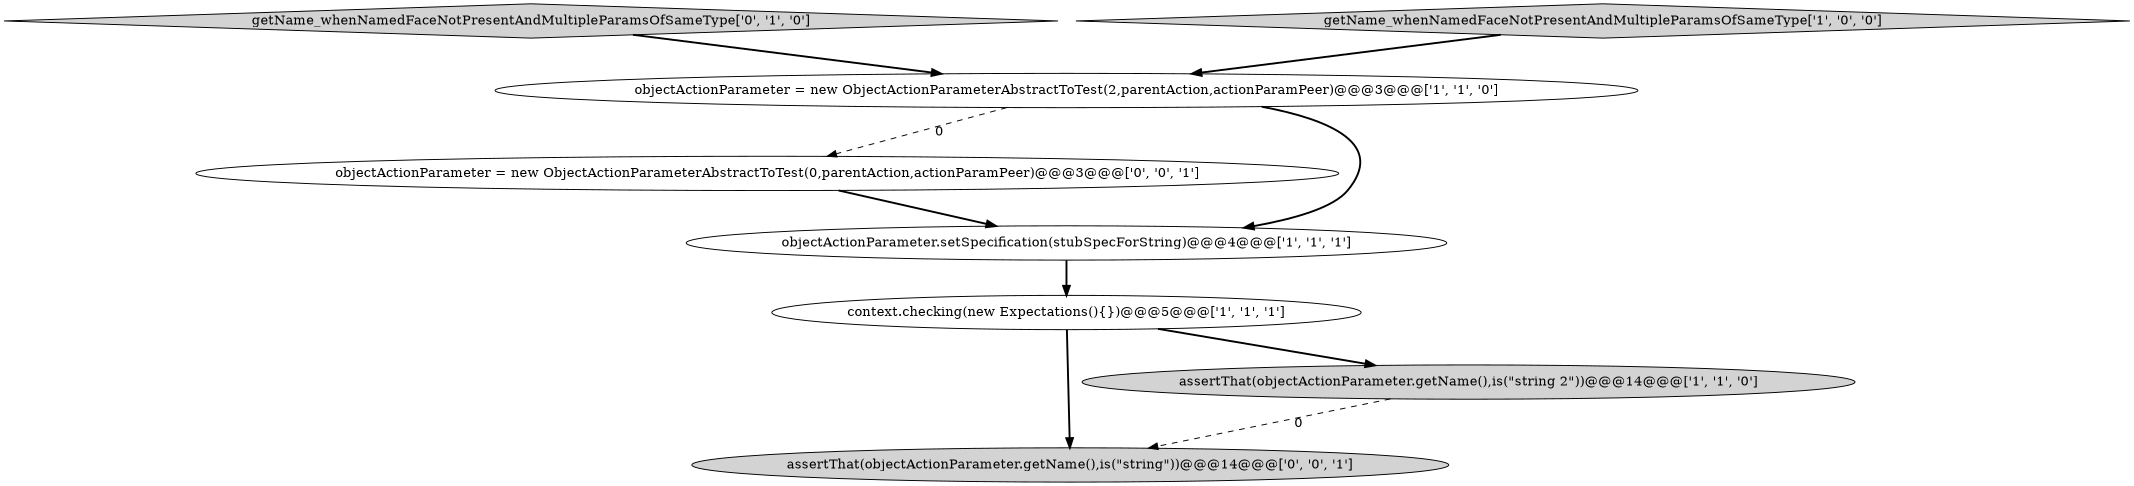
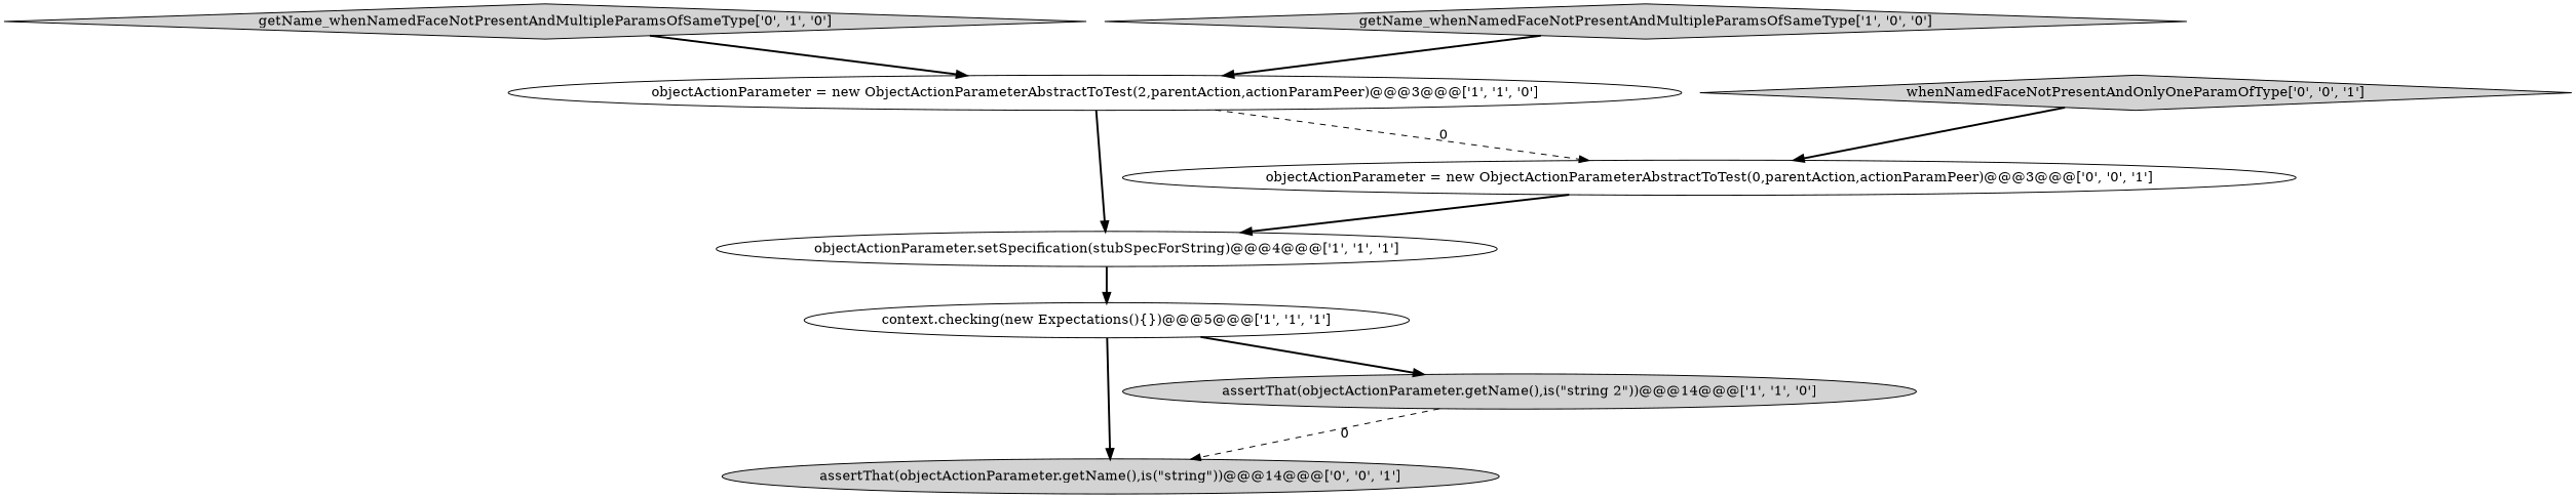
  digraph {
    node [fillcolor=lightgray shape=ellipse style=filled]
    edge [style=bold]
    n1 [label="getName_whenNamedFaceNotPresentAndMultipleParamsOfSameType['0', '1', '0']" shape=diamond]
    n2 [fillcolor=white label="objectActionParameter = new ObjectActionParameterAbstractToTest(2,parentAction,actionParamPeer)@@@3@@@['1', '1', '0']"]
    n3 [label="assertThat(objectActionParameter.getName(),is(\"string\"))@@@14@@@['0', '0', '1']"]
    n4 [fillcolor=white label="context.checking(new Expectations(){})@@@5@@@['1', '1', '1']"]
    n5 [label="assertThat(objectActionParameter.getName(),is(\"string 2\"))@@@14@@@['1', '1', '0']"]
    n6 [label="getName_whenNamedFaceNotPresentAndMultipleParamsOfSameType['1', '0', '0']" shape=diamond]
+   n7 [label="whenNamedFaceNotPresentAndOnlyOneParamOfType['0', '0', '1']" shape=diamond]
    n8 [fillcolor=white label="objectActionParameter = new ObjectActionParameterAbstractToTest(0,parentAction,actionParamPeer)@@@3@@@['0', '0', '1']"]
    n9 [fillcolor=white label="objectActionParameter.setSpecification(stubSpecForString)@@@4@@@['1', '1', '1']"]
    n1 -> n2
    n2 -> n8 [label=0 style=dashed]
    n2 -> n9
    n4 -> n3
    n4 -> n5
    n5 -> n3 [label=0 style=dashed]
    n6 -> n2
+   n7 -> n8
    n8 -> n9
    n9 -> n4
  }
